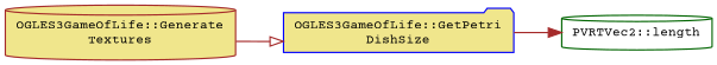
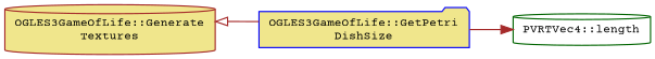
  digraph {
    fontname="Courier Prime"
    rankdir=LR
    node [fillcolor=khaki fontname="Courier Prime" fontsize=10 shape=cylinder style=filled]
    edge [color=brown fontname="Courier Prime" fontsize=10 labelfontname=Helvetica labelfontsize=10 style=solid]
    n1 [color=brown fontcolor=black height=0.2 label="OGLES3GameOfLife::Generate\lTextures" width=0.4]
    n2 [color=blue height=0.2 label="OGLES3GameOfLife::GetPetri\lDishSize" shape=folder width=0.4]
-   n3 [color=darkgreen fillcolor=white height=0.2 label="PVRTVec2::length" width=0.4]
-   n1 -> n2 [arrowhead=onormal]
+   n3 [color=darkgreen fillcolor=white height=0.2 label="PVRTVec4::length" width=0.4]
+   n2 -> n1 [arrowhead=onormal]
    n2 -> n3 [arrowhead=normal]
  }
